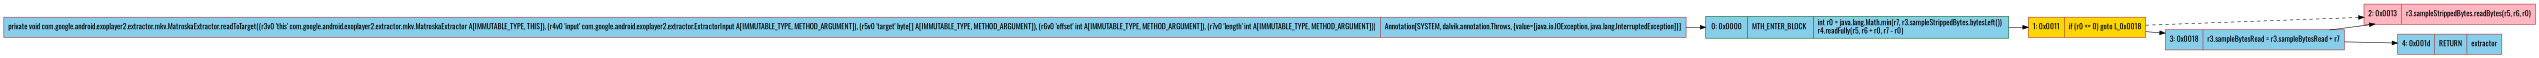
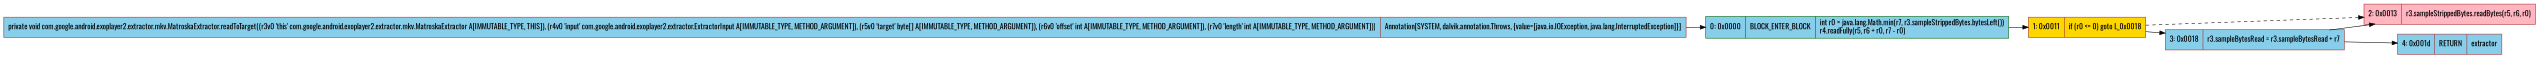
  digraph {
    fontname=Oswald
    rankdir=LR
    node [color=brown fillcolor=skyblue fontname=Oswald shape=record style=filled]
    edge [fontname=Oswald]
-   n1 [color=darkgreen label="{0\:\ 0x0000|MTH_ENTER_BLOCK\l|int r0 = java.lang.Math.min(r7, r3.sampleStrippedBytes.bytesLeft())\lr4.readFully(r5, r6 + r0, r7 \- r0)\l}"]
+   n1 [color=darkgreen label="{0\:\ 0x0000|BLOCK_ENTER_BLOCK\l|int r0 = java.lang.Math.min(r7, r3.sampleStrippedBytes.bytesLeft())\lr4.readFully(r5, r6 + r0, r7 \- r0)\l}"]
    n2 [fillcolor=gold label="{1\:\ 0x0011|if (r0 \<= 0) goto L_0x0018\l}"]
    n3 [fillcolor=lightpink label="{2\:\ 0x0013|r3.sampleStrippedBytes.readBytes(r5, r6, r0)\l}"]
    n4 [label="{3\:\ 0x0018|r3.sampleBytesRead = r3.sampleBytesRead + r7\l}"]
    n5 [label="{4\:\ 0x001d|RETURN\l|extractor\l}"]
    n6 [label="{private void com.google.android.exoplayer2.extractor.mkv.MatroskaExtractor.readToTarget((r3v0 'this' com.google.android.exoplayer2.extractor.mkv.MatroskaExtractor A[IMMUTABLE_TYPE, THIS]), (r4v0 'input' com.google.android.exoplayer2.extractor.ExtractorInput A[IMMUTABLE_TYPE, METHOD_ARGUMENT]), (r5v0 'target' byte[] A[IMMUTABLE_TYPE, METHOD_ARGUMENT]), (r6v0 'offset' int A[IMMUTABLE_TYPE, METHOD_ARGUMENT]), (r7v0 'length' int A[IMMUTABLE_TYPE, METHOD_ARGUMENT]))  | Annotation[SYSTEM, dalvik.annotation.Throws, \{value=[java.io.IOException, java.lang.InterruptedException]\}]\l}"]
    n1 -> n2
    n2 -> n3 [style=dashed]
    n2 -> n4
    n4 -> n3
    n4 -> n5
    n6 -> n1
  }
